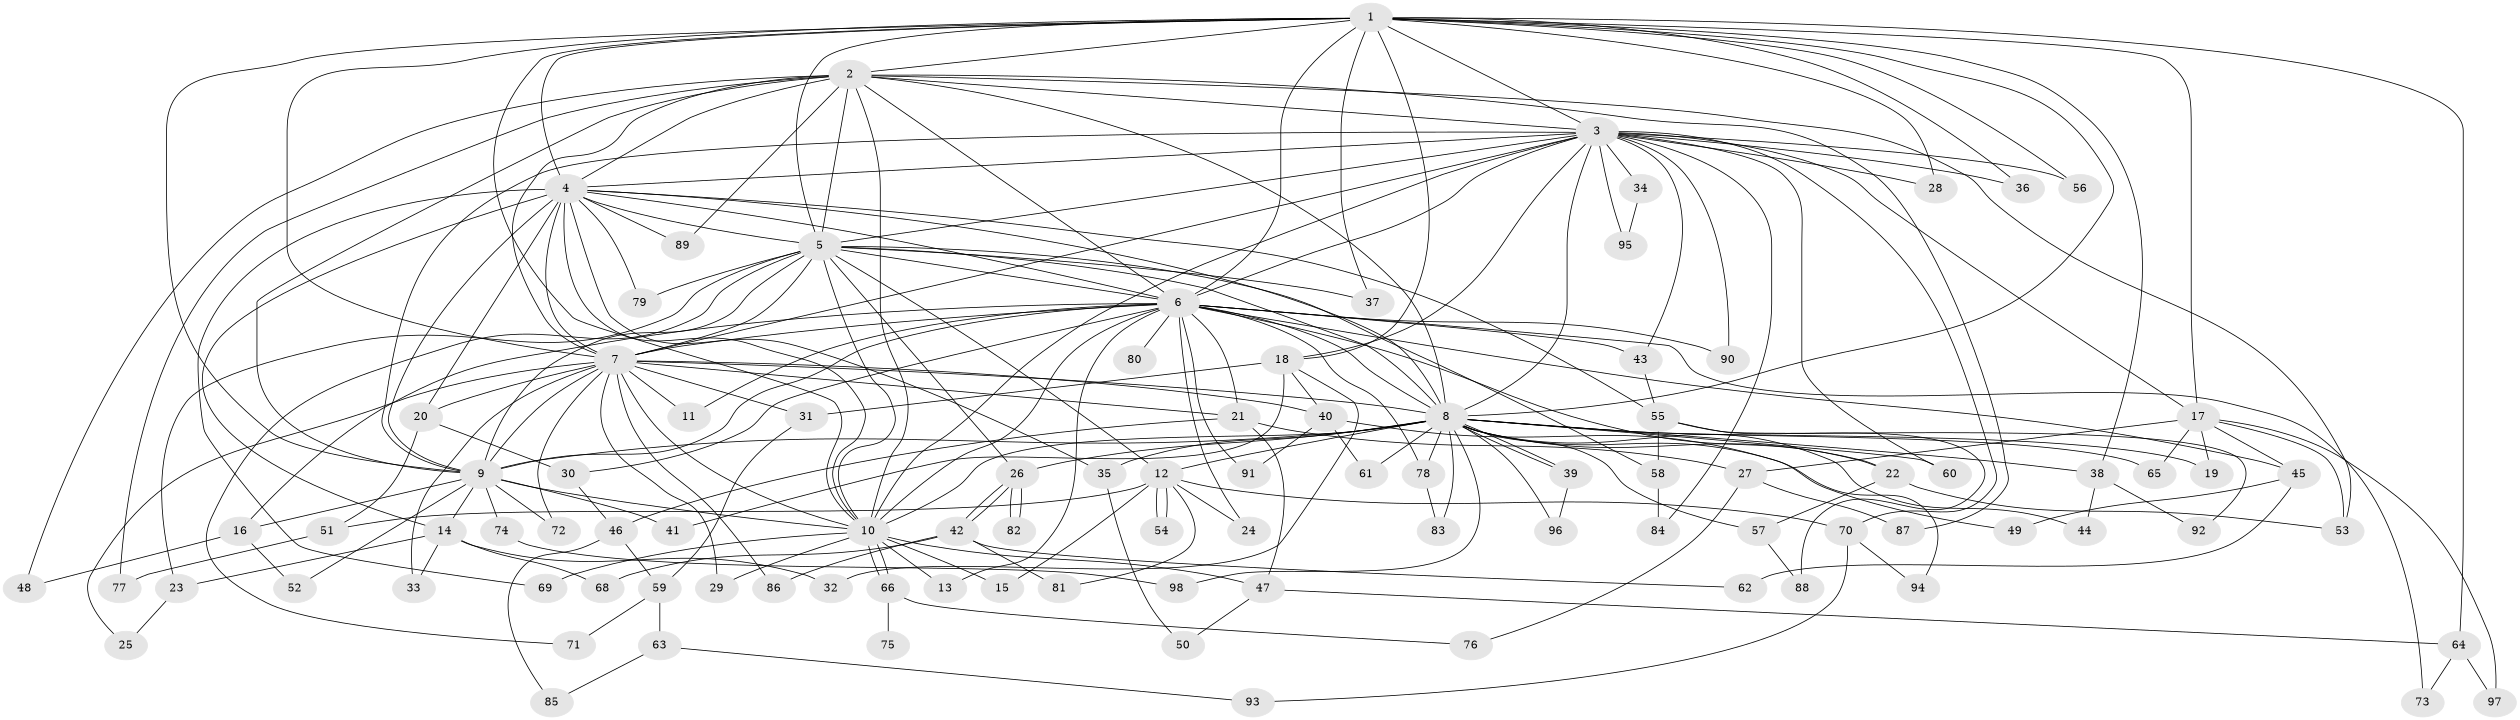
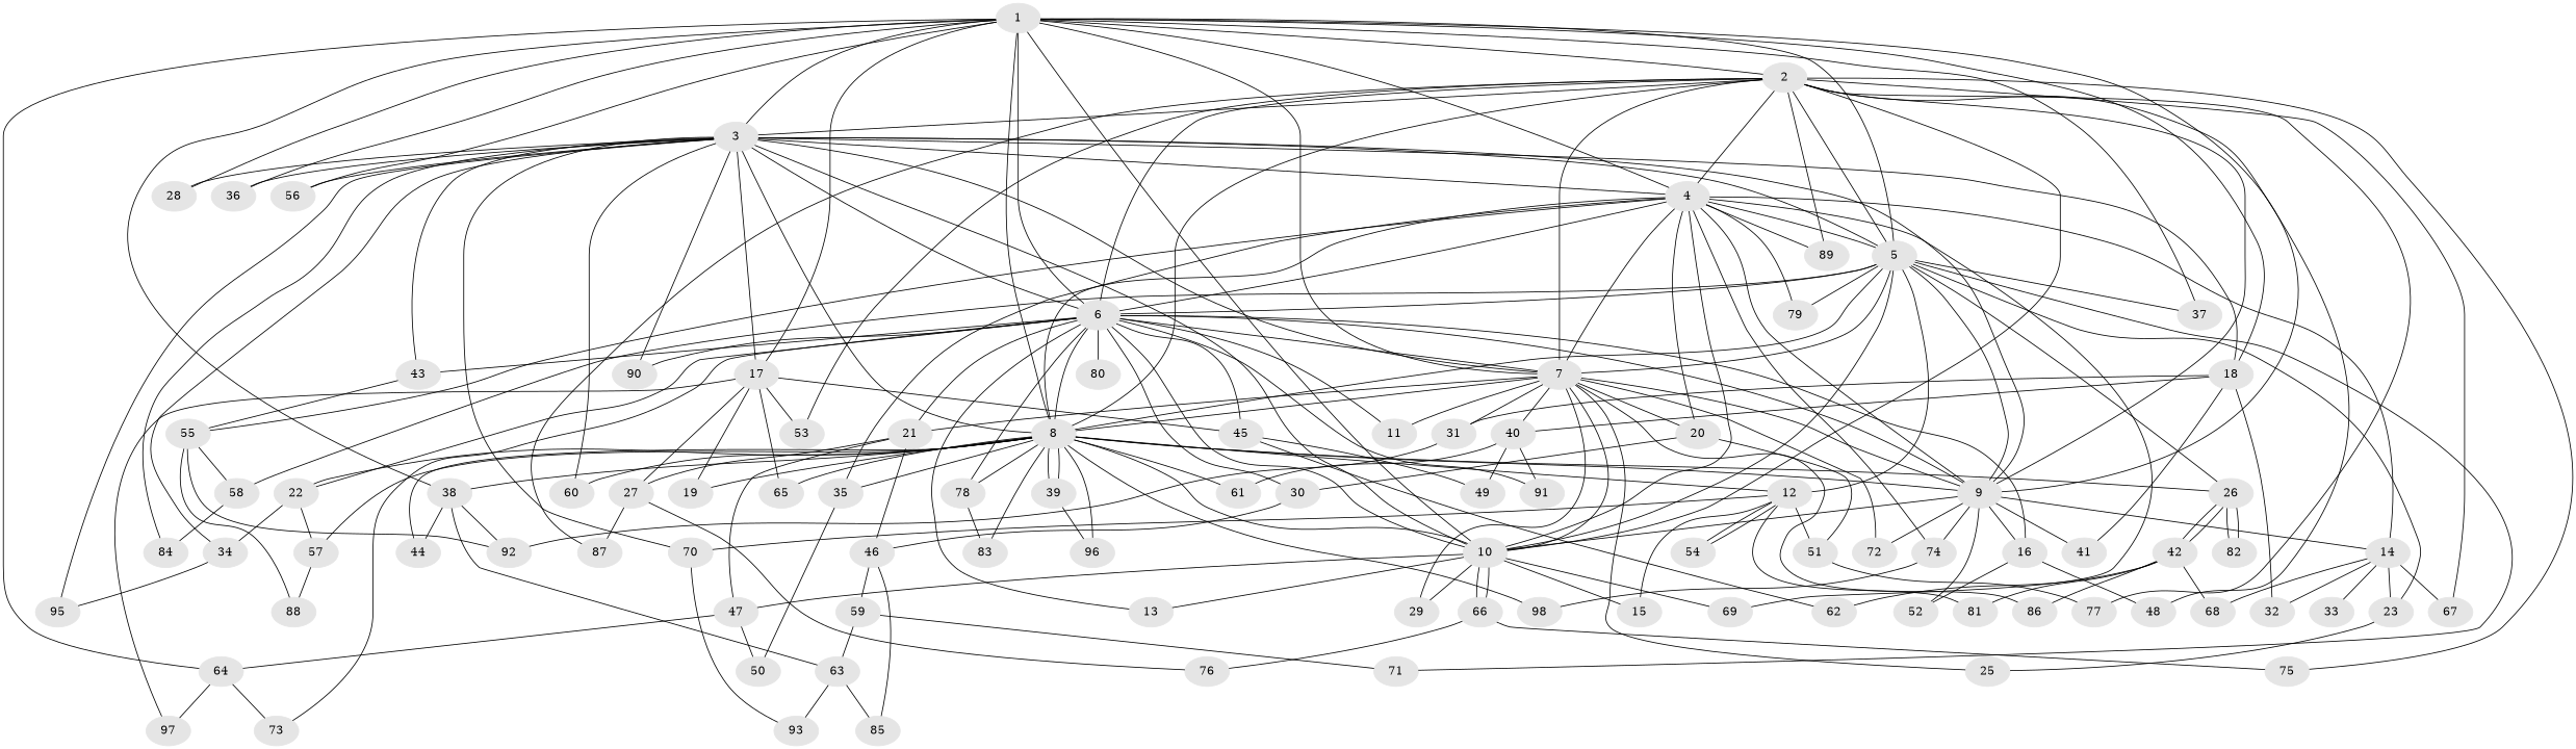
  graph {
    fontname="DejaVu Serif"
    node [color=gray90 fontname="DejaVu Serif" style=filled]
    edge [fontname="DejaVu Serif"]
    1
    2
    3
    4
    5
    6
    7
    8
    9
    10
    17
    18
    28
    36
    37
    38
    56
    64
    48
    53
+   67
    75
    77
    87
    89
    34
    43
    60
    70
    84
    90
    95
    14
    20
    35
    55
    69
    74
    79
    12
    23
    26
    58
    71
    80
    11
    13
    16
    21
    22
-   24
    30
    45
    73
    78
    91
    25
    29
    31
    33
    40
    72
    86
    19
    39
    44
    57
    61
    65
    83
-   94
    96
    98
    41
    52
    15
    47
    66
    27
    97
    32
    63
    92
    93
    68
    51
    50
    88
    54
    81
    42
    82
    46
    49
    62
    59
    76
    85
    1 -- 2
    1 -- 3
    1 -- 4
    1 -- 5
    1 -- 6
    1 -- 7
    1 -- 8
    1 -- 9
    1 -- 10
    1 -- 17
    1 -- 18
    1 -- 28
    1 -- 36
    1 -- 37
    1 -- 38
    1 -- 56
    1 -- 64
    2 -- 3
    2 -- 4
    2 -- 5
    2 -- 6
    2 -- 7
    2 -- 8
    2 -- 9
    2 -- 10
    2 -- 48
    2 -- 53
+   2 -- 67
+   2 -- 75
    2 -- 77
    2 -- 87
    2 -- 89
    3 -- 4
    3 -- 5
    3 -- 6
    3 -- 7
    3 -- 8
    3 -- 9
    3 -- 10
    3 -- 17
    3 -- 18
    3 -- 28
    3 -- 36
    3 -- 56
    3 -- 34
    3 -- 43
    3 -- 60
    3 -- 70
    3 -- 84
    3 -- 90
    3 -- 95
    4 -- 5
    4 -- 6
    4 -- 7
    4 -- 8
    4 -- 9
    4 -- 10
    4 -- 89
    4 -- 14
    4 -- 20
    4 -- 35
    4 -- 55
    4 -- 69
+   4 -- 74
    4 -- 79
    5 -- 6
    5 -- 7
    5 -- 8
    5 -- 9
    5 -- 10
    5 -- 37
    5 -- 79
    5 -- 12
    5 -- 23
    5 -- 26
    5 -- 58
    5 -- 71
    6 -- 7
    6 -- 8
    6 -- 9
    6 -- 10
    6 -- 43
    6 -- 90
    6 -- 80
    6 -- 11
    6 -- 13
    6 -- 16
    6 -- 21
    6 -- 22
-   6 -- 24
    6 -- 30
    6 -- 45
    6 -- 73
    6 -- 78
    6 -- 91
    7 -- 8
    7 -- 9
    7 -- 10
    7 -- 20
    7 -- 11
    7 -- 21
    7 -- 25
    7 -- 29
    7 -- 31
-   7 -- 33
    7 -- 40
    7 -- 72
    7 -- 86
    8 -- 9
    8 -- 10
    8 -- 38
    8 -- 60
    8 -- 35
    8 -- 12
    8 -- 26
    8 -- 22
    8 -- 78
    8 -- 19
    8 -- 39
    8 -- 39
    8 -- 44
    8 -- 57
    8 -- 61
    8 -- 65
    8 -- 83
-   8 -- 94
    8 -- 96
    8 -- 98
    9 -- 10
    9 -- 14
    9 -- 74
    9 -- 16
    9 -- 72
    9 -- 41
    9 -- 52
    10 -- 69
    10 -- 13
    10 -- 29
    10 -- 15
    10 -- 47
    10 -- 66
    10 -- 66
    17 -- 53
    17 -- 45
    17 -- 19
    17 -- 65
    17 -- 27
    17 -- 97
    18 -- 31
    18 -- 40
    18 -- 41
    18 -- 32
    38 -- 44
+   38 -- 63
    38 -- 92
    64 -- 73
    64 -- 97
    34 -- 95
    43 -- 55
-   70 -- 94
    70 -- 93
+   14 -- 67
    14 -- 23
    14 -- 33
    14 -- 32
    14 -- 68
    20 -- 30
    20 -- 51
    35 -- 50
    55 -- 58
    55 -- 92
    55 -- 88
    74 -- 98
    12 -- 70
-   12 -- 24
    12 -- 15
    12 -- 51
    12 -- 54
    12 -- 54
    12 -- 81
    23 -- 25
    26 -- 42
    26 -- 42
    26 -- 82
    26 -- 82
    58 -- 84
    16 -- 48
    16 -- 52
    21 -- 47
    21 -- 27
    21 -- 46
-   22 -- 53
+   22 -- 34
    22 -- 57
    30 -- 46
    45 -- 49
    45 -- 62
    78 -- 83
-   31 -- 59
+   31 -- 92
    40 -- 91
    40 -- 61
    40 -- 49
    39 -- 96
    57 -- 88
    47 -- 64
    47 -- 50
    66 -- 75
    66 -- 76
    27 -- 87
    27 -- 76
    63 -- 93
    63 -- 85
    51 -- 77
    42 -- 86
    42 -- 68
    42 -- 81
    42 -- 62
    46 -- 59
    46 -- 85
    59 -- 71
    59 -- 63
  }
